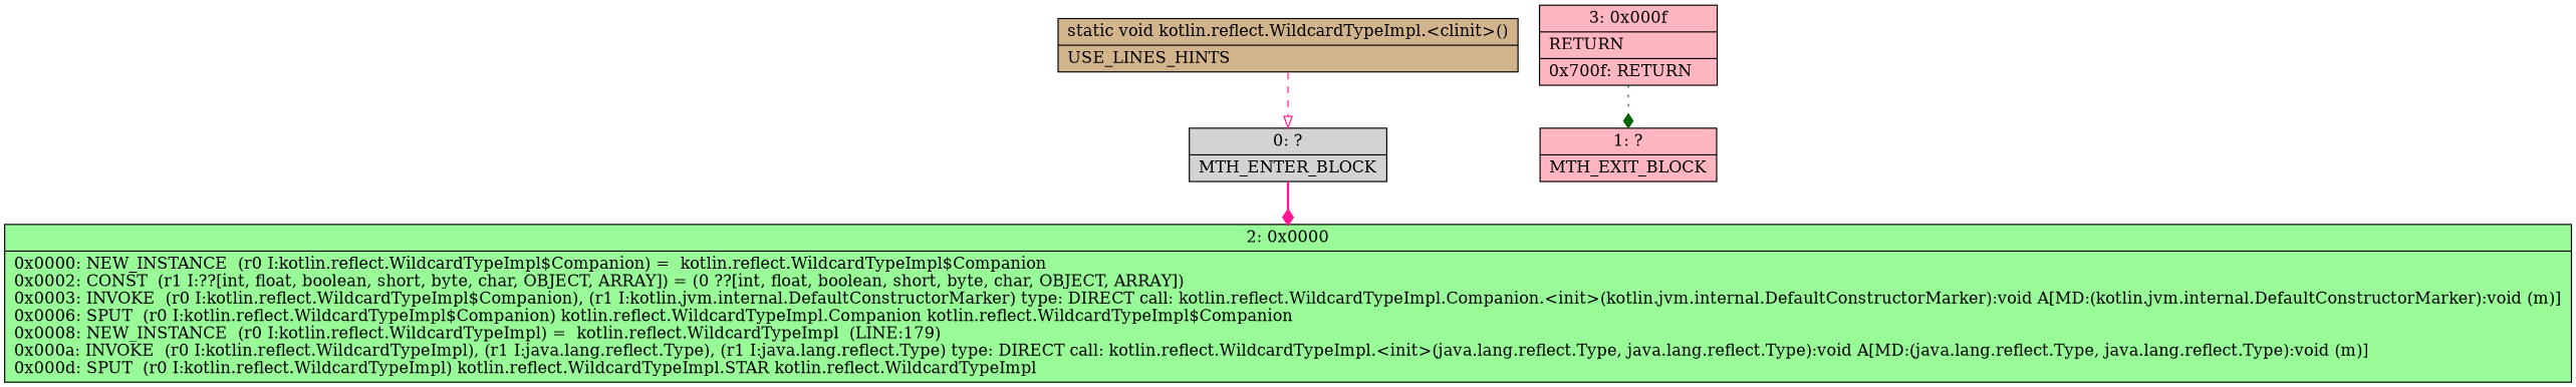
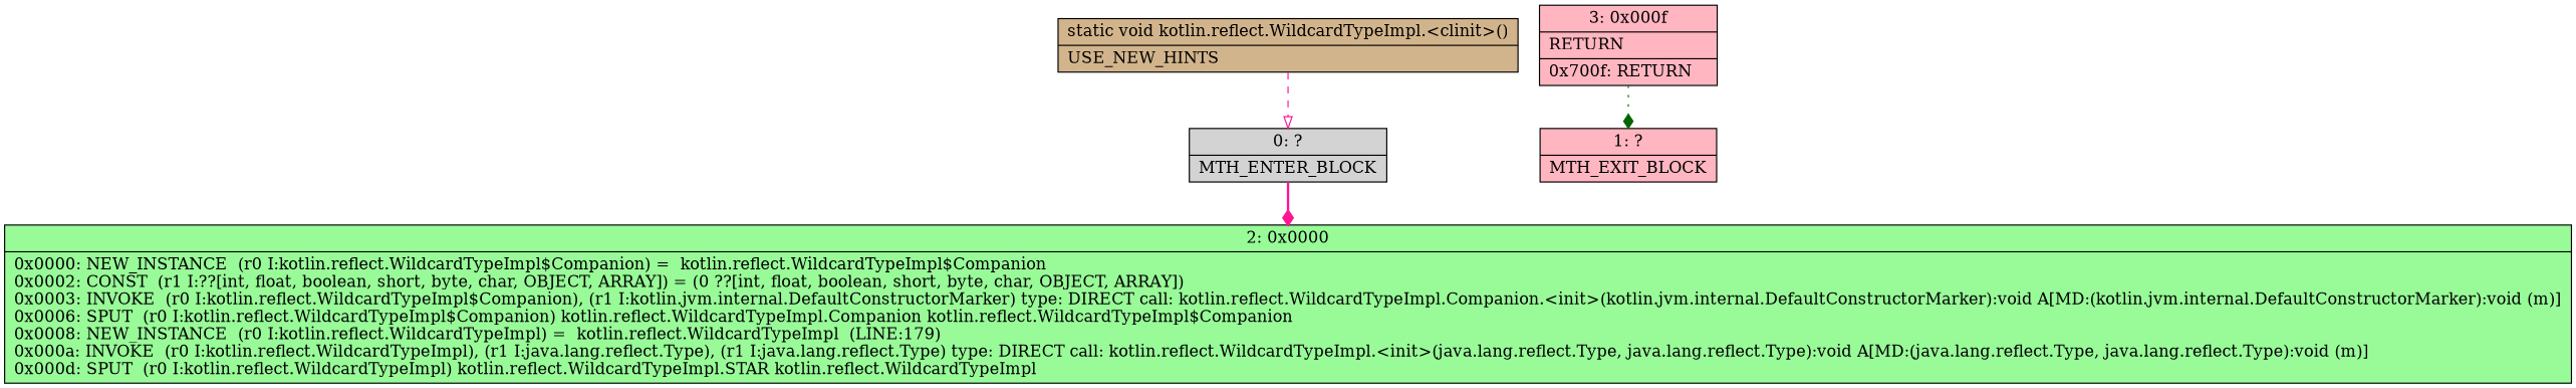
  digraph {
    node [fillcolor=lightpink shape=record style=filled]
    edge [arrowhead=diamond color=deeppink]
    n1 [fillcolor=lightgrey label="{0\:\ ?|MTH_ENTER_BLOCK\l}"]
    n2 [fillcolor=palegreen label="{2\:\ 0x0000|0x0000: NEW_INSTANCE  (r0 I:kotlin.reflect.WildcardTypeImpl$Companion) =  kotlin.reflect.WildcardTypeImpl$Companion \l0x0002: CONST  (r1 I:??[int, float, boolean, short, byte, char, OBJECT, ARRAY]) = (0 ??[int, float, boolean, short, byte, char, OBJECT, ARRAY]) \l0x0003: INVOKE  (r0 I:kotlin.reflect.WildcardTypeImpl$Companion), (r1 I:kotlin.jvm.internal.DefaultConstructorMarker) type: DIRECT call: kotlin.reflect.WildcardTypeImpl.Companion.\<init\>(kotlin.jvm.internal.DefaultConstructorMarker):void A[MD:(kotlin.jvm.internal.DefaultConstructorMarker):void (m)]\l0x0006: SPUT  (r0 I:kotlin.reflect.WildcardTypeImpl$Companion) kotlin.reflect.WildcardTypeImpl.Companion kotlin.reflect.WildcardTypeImpl$Companion \l0x0008: NEW_INSTANCE  (r0 I:kotlin.reflect.WildcardTypeImpl) =  kotlin.reflect.WildcardTypeImpl  (LINE:179)\l0x000a: INVOKE  (r0 I:kotlin.reflect.WildcardTypeImpl), (r1 I:java.lang.reflect.Type), (r1 I:java.lang.reflect.Type) type: DIRECT call: kotlin.reflect.WildcardTypeImpl.\<init\>(java.lang.reflect.Type, java.lang.reflect.Type):void A[MD:(java.lang.reflect.Type, java.lang.reflect.Type):void (m)]\l0x000d: SPUT  (r0 I:kotlin.reflect.WildcardTypeImpl) kotlin.reflect.WildcardTypeImpl.STAR kotlin.reflect.WildcardTypeImpl \l}"]
    n3 [label="{3\:\ 0x000f|RETURN\l|0x700f: RETURN   \l}"]
    n4 [label="{1\:\ ?|MTH_EXIT_BLOCK\l}"]
-   n5 [fillcolor=tan label="{static void kotlin.reflect.WildcardTypeImpl.\<clinit\>()  | USE_LINES_HINTS\l}"]
+   n5 [fillcolor=tan label="{static void kotlin.reflect.WildcardTypeImpl.\<clinit\>()  | USE_NEW_HINTS\l}"]
    n1 -> n2 [style=bold]
    n3 -> n4 [color=darkgreen style=dotted]
    n5 -> n1 [arrowhead=onormal style=dashed]
  }
